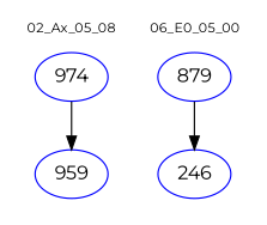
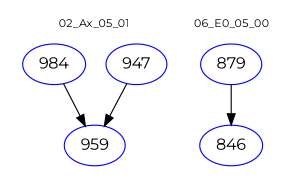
  digraph {
    fontname=Montserrat
    node [color=blue fontname=Montserrat]
    edge [color=black fontname=Montserrat]
+   n1 [label=947]
    n2 [label=959]
-   n3 [label=974]
+   n3 [label=984]
    n4 [label=879]
-   n5 [label=246]
+   n5 [label=846]
    subgraph cluster_1 {
      color=white
      fontsize=10
-     label="02_Ax_05_08"
+     label="02_Ax_05_01"
+     n1
      n2
      n3
    }
    subgraph cluster_2 {
      color=white
      fontsize=10
      label="06_E0_05_00"
      n4
      n5
    }
+   n1 -> n2
    n3 -> n2
    n4 -> n5
  }
